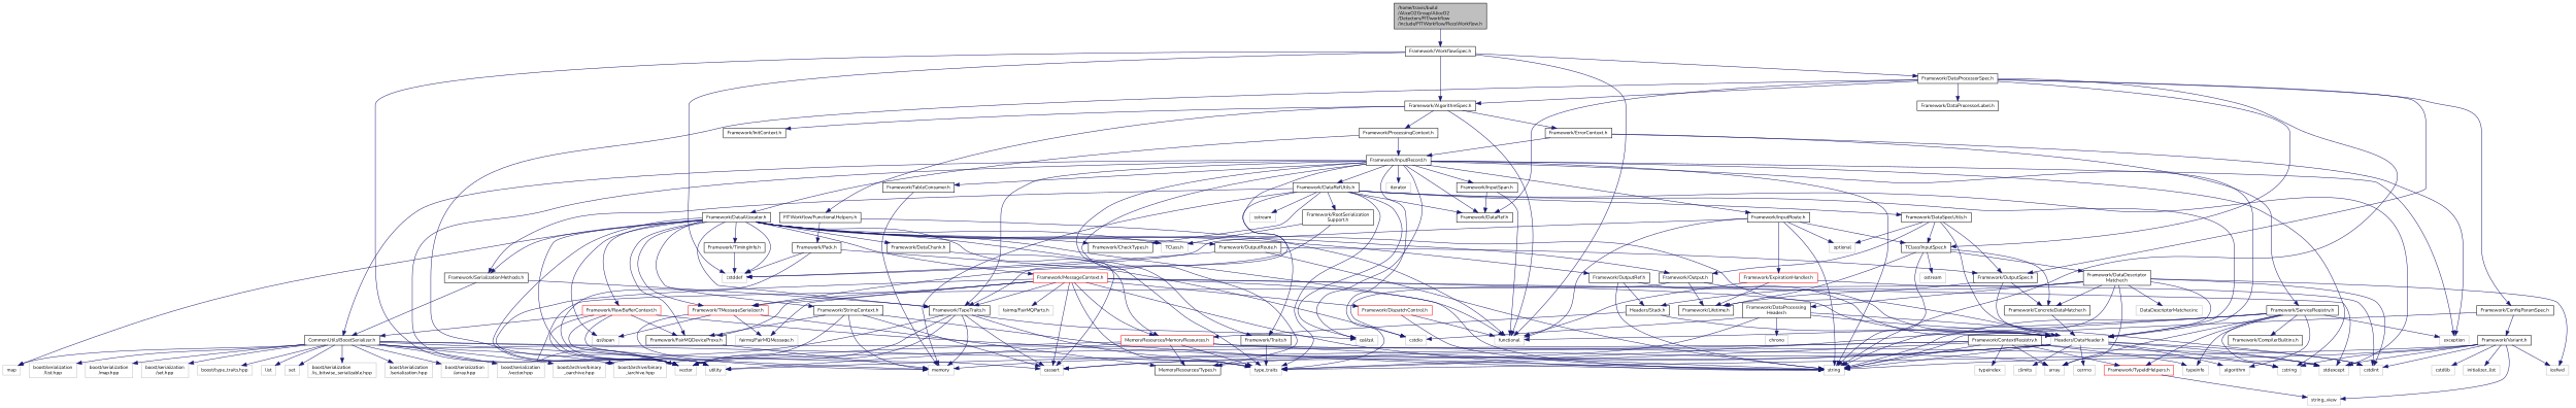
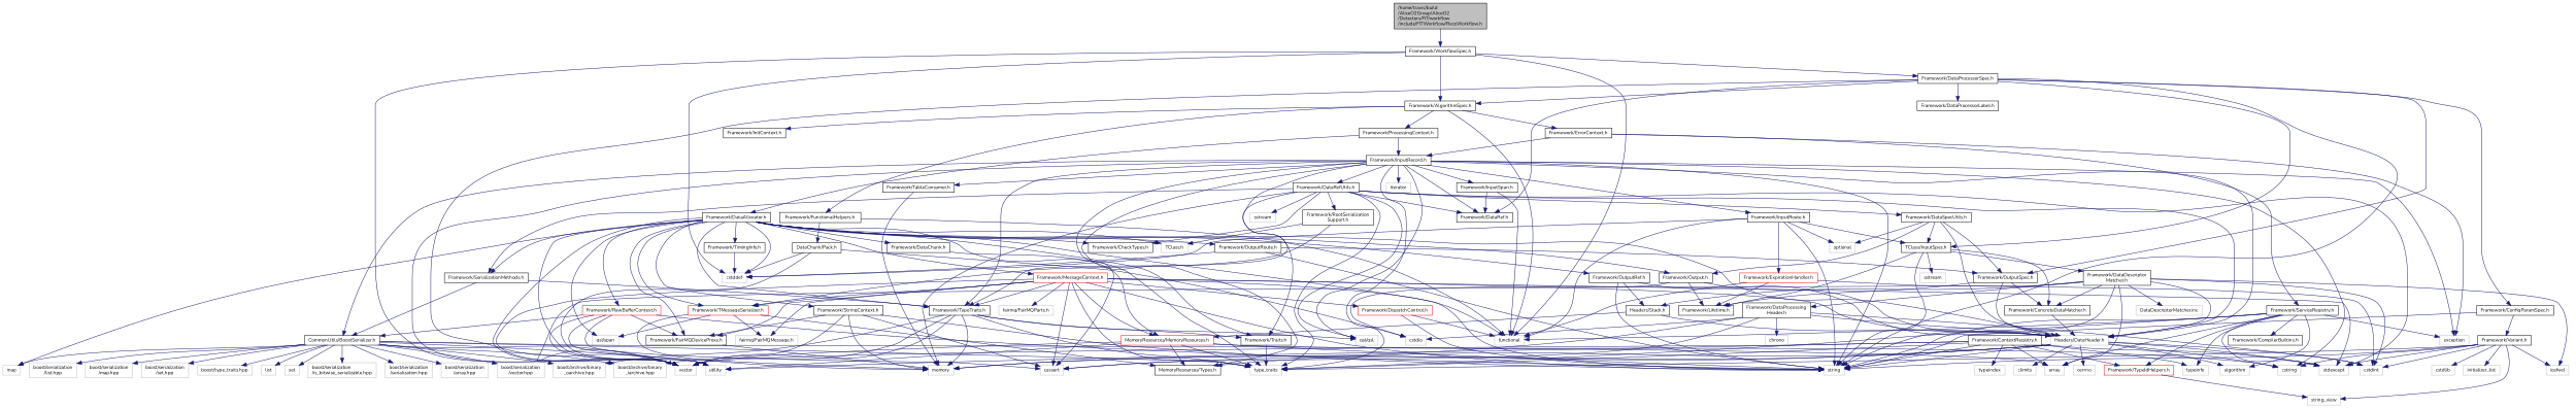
  digraph {
    fontname=Nunito
    node [color=grey75 fontname=Nunito fontsize=10 shape=record]
    edge [color=midnightblue fontname=Nunito fontsize=10 labelfontname=Helvetica labelfontsize=10 style=solid]
    n1 [color=black fillcolor=grey75 fontcolor=black height=0.2 label="/home/travis/build\l/AliceO2Group/AliceO2\l/Detectors/FIT/workflow\l/include/FITWorkflow/RecoWorkflow.h" style=filled width=0.4]
    n2 [color=black height=0.2 label="Framework/WorkflowSpec.h" width=0.4]
    n3 [color=black height=0.2 label="Framework/DataProcessorSpec.h" width=0.4]
    n4 [color=black height=0.2 label="Framework/AlgorithmSpec.h" width=0.4]
    n5 [height=0.2 label=vector width=0.4]
    n6 [height=0.2 label=functional width=0.4]
    n7 [height=0.2 label=cstddef width=0.4]
    n8 [color=black height=0.2 label="Framework/DataRef.h" width=0.4]
    n9 [color=black height=0.2 label="Framework/OutputSpec.h" width=0.4]
    n10 [height=0.2 label=string width=0.4]
    n11 [color=black height=0.2 label="TClass/InputSpec.h" width=0.4]
    n12 [color=black height=0.2 label="Framework/ConfigParamSpec.h" width=0.4]
    n13 [color=black height=0.2 label="Framework/DataProcessorLabel.h" width=0.4]
    n14 [color=black height=0.2 label="Framework/ProcessingContext.h" width=0.4]
    n15 [color=black height=0.2 label="Framework/ErrorContext.h" width=0.4]
    n16 [color=black height=0.2 label="Framework/InitContext.h" width=0.4]
-   n17 [color=black height=0.2 label="FITWorkflow/FunctionalHelpers.h" width=0.4]
+   n17 [color=black height=0.2 label="Framework/FunctionalHelpers.h" width=0.4]
    n18 [height=0.2 label="Headers/DataHeader.h" width=0.4]
    n19 [color=black height=0.2 label="Framework/Lifetime.h" width=0.4]
    n20 [color=black height=0.2 label="Framework/ConcreteDataMatcher.h" width=0.4]
    n21 [color=black height=0.2 label="Framework/DataDescriptor\lMatcher.h" width=0.4]
    n22 [height=0.2 label=ostream width=0.4]
    n23 [color=black height=0.2 label="Framework/Variant.h" width=0.4]
    n24 [color=black height=0.2 label="Framework/InputRecord.h" width=0.4]
    n25 [color=black height=0.2 label="Framework/DataAllocator.h" width=0.4]
    n26 [height=0.2 label=exception width=0.4]
    n27 [color=black height=0.2 label="Framework/ServiceRegistry.h" width=0.4]
-   n28 [color=black height=0.2 label="Framework/Pack.h" width=0.4]
+   n28 [color=black height=0.2 label="DataChunk/Pack.h" width=0.4]
    n29 [color=black height=0.2 label="Framework/DataRefUtils.h" width=0.4]
    n30 [color=black height=0.2 label="MemoryResources/Types.h" width=0.4]
    n31 [color=black height=0.2 label="Framework/TypeTraits.h" width=0.4]
    n32 [height=0.2 label=type_traits width=0.4]
    n33 [color=black height=0.2 label="Framework/Traits.h" width=0.4]
    n34 [height=0.2 label="gsl/gsl" width=0.4]
    n35 [color=black height=0.2 label="CommonUtils/BoostSerializer.h" width=0.4]
    n36 [height=0.2 label=cassert width=0.4]
    n37 [height=0.2 label=cstring width=0.4]
    n38 [color=black height=0.2 label="Framework/InputRoute.h" width=0.4]
    n39 [color=black height=0.2 label="Framework/InputSpan.h" width=0.4]
    n40 [color=black height=0.2 label="Framework/TableConsumer.h" width=0.4]
    n41 [height=0.2 label=iterator width=0.4]
    n42 [color=black height=0.2 label="Framework/SerializationMethods.h" width=0.4]
    n43 [color=black height=0.2 label="Framework/CheckTypes.h" width=0.4]
    n44 [color=red height=0.2 label="Framework/TMessageSerializer.h" width=0.4]
    n45 [height=0.2 label="TClass.h" width=0.4]
    n46 [height=0.2 label="gsl/span" width=0.4]
    n47 [height=0.2 label=utility width=0.4]
    n48 [height=0.2 label=map width=0.4]
    n49 [color=black height=0.2 label="Framework/Output.h" width=0.4]
    n50 [color=red height=0.2 label="Framework/MessageContext.h" width=0.4]
    n51 [color=black height=0.2 label="Framework/FairMQDeviceProxy.h" width=0.4]
    n52 [color=black height=0.2 label="Framework/StringContext.h" width=0.4]
    n53 [color=red height=0.2 label="Framework/RawBufferContext.h" width=0.4]
    n54 [color=black height=0.2 label="Framework/OutputRef.h" width=0.4]
    n55 [color=black height=0.2 label="Framework/OutputRoute.h" width=0.4]
    n56 [color=black height=0.2 label="Framework/DataChunk.h" width=0.4]
    n57 [color=black height=0.2 label="Framework/TimingInfo.h" width=0.4]
    n58 [height=0.2 label=memory width=0.4]
    n59 [color=black height=0.2 label="Framework/RootSerialization\lSupport.h" width=0.4]
    n60 [color=black height=0.2 label="Framework/DataSpecUtils.h" width=0.4]
    n61 [height=0.2 label=stdexcept width=0.4]
    n62 [height=0.2 label=sstream width=0.4]
    n63 [height=0.2 label="boost/archive/binary\l_iarchive.hpp" width=0.4]
    n64 [height=0.2 label="boost/archive/binary\l_oarchive.hpp" width=0.4]
    n65 [height=0.2 label=array width=0.4]
    n66 [height=0.2 label=list width=0.4]
    n67 [height=0.2 label=set width=0.4]
    n68 [height=0.2 label="boost/serialization\l/is_bitwise_serializable.hpp" width=0.4]
    n69 [height=0.2 label="boost/serialization\l/serialization.hpp" width=0.4]
    n70 [height=0.2 label="boost/serialization\l/array.hpp" width=0.4]
    n71 [height=0.2 label="boost/serialization\l/vector.hpp" width=0.4]
    n72 [height=0.2 label="boost/serialization\l/list.hpp" width=0.4]
    n73 [height=0.2 label="boost/serialization\l/map.hpp" width=0.4]
    n74 [height=0.2 label="boost/serialization\l/set.hpp" width=0.4]
    n75 [height=0.2 label="boost/type_traits.hpp" width=0.4]
    n76 [height=0.2 label=cstdint width=0.4]
    n77 [height=0.2 label=algorithm width=0.4]
    n78 [height=0.2 label=climits width=0.4]
    n79 [height=0.2 label=cerrno width=0.4]
    n80 [height=0.2 label=optional width=0.4]
    n81 [color=red height=0.2 label="Framework/ExpirationHandler.h" width=0.4]
    n82 [height=0.2 label="fairmq/FairMQMessage.h" width=0.4]
    n83 [height=0.2 label=cstdio width=0.4]
    n84 [color=black height=0.2 label="Framework/DataProcessing\lHeader.h" width=0.4]
    n85 [color=black height=0.2 label="Headers/Stack.h" width=0.4]
    n86 [height=0.2 label=iosfwd width=0.4]
    n87 [height=0.2 label="DataDescriptorMatcher.inc" width=0.4]
    n88 [height=0.2 label=chrono width=0.4]
    n89 [color=red height=0.2 label="MemoryResources/MemoryResources.h" width=0.4]
    n90 [color=black height=0.2 label="Framework/ContextRegistry.h" width=0.4]
    n91 [color=red height=0.2 label="Framework/TypeIdHelpers.h" width=0.4]
    n92 [height=0.2 label=typeinfo width=0.4]
    n93 [height=0.2 label=typeindex width=0.4]
    n94 [color=red height=0.2 label="Framework/DispatchControl.h" width=0.4]
    n95 [height=0.2 label="fairmq/FairMQParts.h" width=0.4]
    n96 [height=0.2 label=string_view width=0.4]
    n97 [color=black height=0.2 label="Framework/CompilerBuiltins.h" width=0.4]
    n98 [height=0.2 label=cstdlib width=0.4]
    n99 [height=0.2 label=initializer_list width=0.4]
    n1 -> n2
    n2 -> n3
    n2 -> n4
    n2 -> n5
    n2 -> n6
    n2 -> n7
    n3 -> n4
    n3 -> n5
    n3 -> n8
    n3 -> n9
    n3 -> n10
    n3 -> n11
    n3 -> n12
    n3 -> n13
    n4 -> n6
    n4 -> n14
    n4 -> n15
    n4 -> n16
    n4 -> n17
    n9 -> n18
    n9 -> n19
    n9 -> n20
    n11 -> n10
    n11 -> n19
    n11 -> n20
    n11 -> n21
    n11 -> n22
    n12 -> n10
    n12 -> n23
    n14 -> n24
    n14 -> n25
    n15 -> n24
    n15 -> n26
    n15 -> n27
    n17 -> n6
    n17 -> n28
    n18 -> n10
    n18 -> n30
    n18 -> n36
    n18 -> n37
    n18 -> n58
    n18 -> n61
    n18 -> n76
    n18 -> n77
    n18 -> n78
    n18 -> n79
    n20 -> n18
    n21 -> n5
    n21 -> n10
    n21 -> n18
    n21 -> n20
    n21 -> n65
    n21 -> n76
    n21 -> n84
    n21 -> n85
    n21 -> n86
    n21 -> n87
    n23 -> n10
    n23 -> n32
    n23 -> n37
    n23 -> n61
    n23 -> n76
    n23 -> n86
    n23 -> n96
    n23 -> n98
    n23 -> n99
    n24 -> n5
    n24 -> n8
    n24 -> n10
    n24 -> n18
    n24 -> n26
    n24 -> n29
    n24 -> n30
    n24 -> n31
    n24 -> n32
    n24 -> n33
    n24 -> n34
    n24 -> n35
    n24 -> n36
    n24 -> n37
    n24 -> n38
    n24 -> n39
    n24 -> n40
    n24 -> n41
    n25 -> n5
    n25 -> n7
    n25 -> n10
    n25 -> n18
    n25 -> n31
    n25 -> n32
    n25 -> n33
    n25 -> n42
    n25 -> n43
    n25 -> n44
    n25 -> n45
    n25 -> n46
    n25 -> n47
    n25 -> n48
    n25 -> n49
    n25 -> n50
    n25 -> n51
    n25 -> n52
    n25 -> n53
    n25 -> n54
    n25 -> n55
    n25 -> n56
    n25 -> n57
    n27 -> n6
    n27 -> n10
    n27 -> n26
    n27 -> n32
    n27 -> n61
    n27 -> n65
    n27 -> n77
    n27 -> n91
    n27 -> n92
    n27 -> n97
    n28 -> n7
    n28 -> n47
    n28 -> n83
    n29 -> n8
    n29 -> n18
    n29 -> n31
    n29 -> n32
    n29 -> n34
    n29 -> n42
    n29 -> n43
    n29 -> n58
    n29 -> n59
    n29 -> n60
    n29 -> n61
    n29 -> n62
    n31 -> n5
    n31 -> n32
-   n31 -> n36
+   n31 -> n33
    n31 -> n34
    n31 -> n58
    n31 -> n63
    n31 -> n64
    n33 -> n32
    n35 -> n5
    n35 -> n32
    n35 -> n47
    n35 -> n48
    n35 -> n63
    n35 -> n64
    n35 -> n65
    n35 -> n66
    n35 -> n67
    n35 -> n68
    n35 -> n69
    n35 -> n70
    n35 -> n71
    n35 -> n72
    n35 -> n73
    n35 -> n74
    n35 -> n75
    n38 -> n6
    n38 -> n7
    n38 -> n10
    n38 -> n11
    n38 -> n80
    n38 -> n81
    n39 -> n6
    n39 -> n8
    n40 -> n58
    n42 -> n31
    n42 -> n35
    n44 -> n30
    n44 -> n46
    n44 -> n58
    n44 -> n82
    n49 -> n18
    n49 -> n19
    n49 -> n83
    n50 -> n5
    n50 -> n6
    n50 -> n10
    n50 -> n18
    n50 -> n31
    n50 -> n32
    n50 -> n36
    n50 -> n44
    n50 -> n51
    n50 -> n61
    n50 -> n82
    n50 -> n89
    n50 -> n94
    n50 -> n95
    n51 -> n58
    n52 -> n5
    n52 -> n10
    n52 -> n36
    n52 -> n51
    n52 -> n58
    n53 -> n5
    n53 -> n10
    n53 -> n35
    n53 -> n36
    n53 -> n51
    n53 -> n58
    n54 -> n10
    n54 -> n18
    n54 -> n85
    n55 -> n7
    n55 -> n9
    n55 -> n10
    n56 -> n89
    n57 -> n7
    n59 -> n44
    n59 -> n45
    n60 -> n9
    n60 -> n11
    n60 -> n18
    n60 -> n49
    n60 -> n80
    n81 -> n6
    n81 -> n19
    n81 -> n76
    n84 -> n18
    n84 -> n36
+   n84 -> n58
    n84 -> n76
    n84 -> n83
    n84 -> n88
    n85 -> n18
    n85 -> n89
    n89 -> n5
    n89 -> n10
    n89 -> n30
    n89 -> n32
    n89 -> n37
    n89 -> n47
    n90 -> n5
    n90 -> n10
    n90 -> n32
    n90 -> n47
    n90 -> n61
    n90 -> n65
    n90 -> n91
    n90 -> n92
    n90 -> n93
    n91 -> n96
    n94 -> n6
    n94 -> n10
  }
